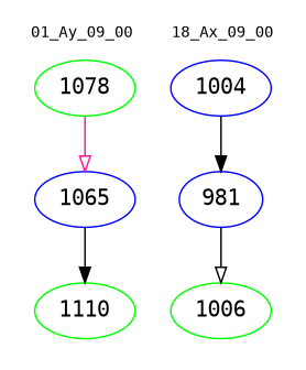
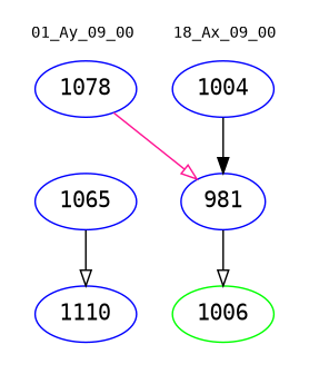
  digraph {
    fontname="DejaVu Sans Mono"
    node [color=blue fontname="DejaVu Sans Mono"]
    edge [arrowhead=onormal color=black fontname="DejaVu Sans Mono"]
-   n1 [color=green label=1078]
+   n1 [label=1078]
    n2 [label=1065]
-   n3 [color=green label=1110]
+   n3 [label=1110]
    n4 [label=1004]
    n5 [label=981]
    n6 [color=green label=1006]
    subgraph cluster_1 {
      color=white
      fontsize=10
      label="01_Ay_09_00"
      n1
      n2
      n3
    }
    subgraph cluster_2 {
      color=white
      fontsize=10
      label="18_Ax_09_00"
      n4
      n5
      n6
    }
-   n1 -> n2 [color=deeppink]
-   n2 -> n3 [arrowhead=normal]
+   n1 -> n5 [color=deeppink]
+   n2 -> n3
    n4 -> n5 [arrowhead=normal]
    n5 -> n6
  }
